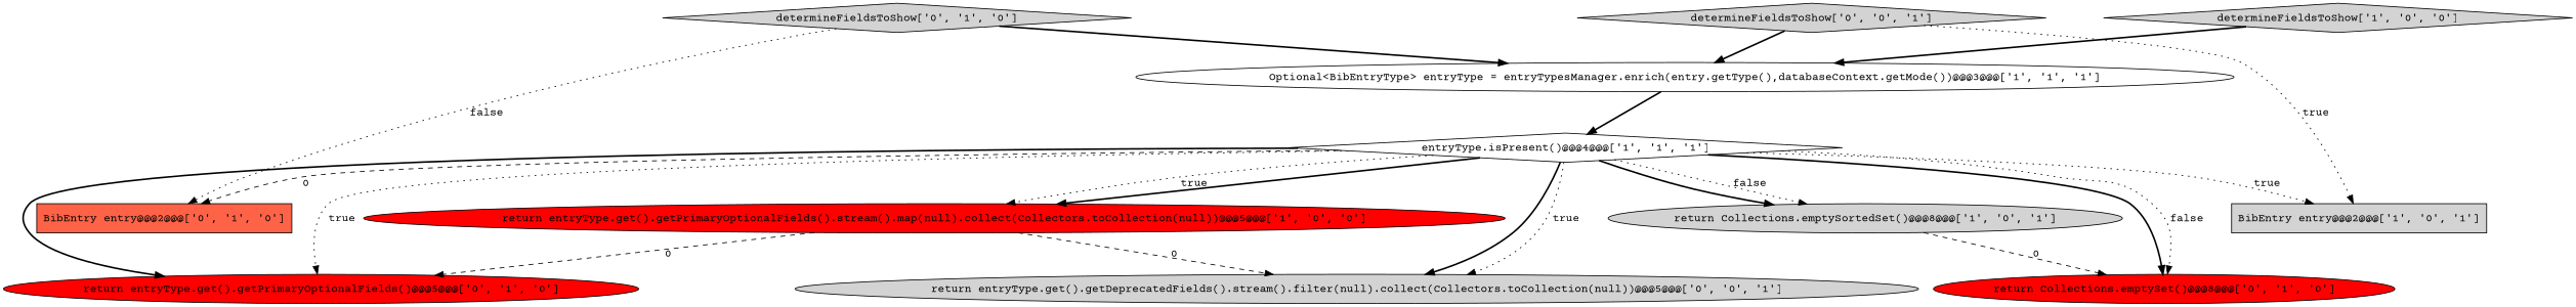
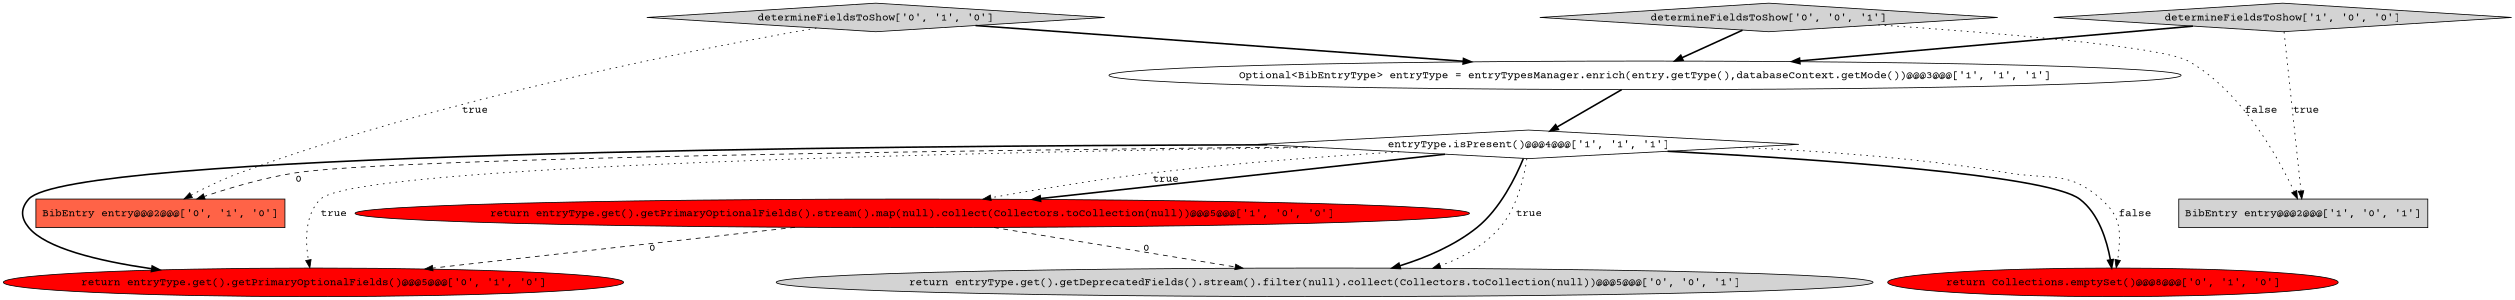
  digraph {
    fontname="Courier Prime"
    node [fillcolor=lightgray fontname="Courier Prime" shape=ellipse style=filled]
    edge [fontname="Courier Prime" style=bold]
    n1 [fillcolor=red label="return Collections.emptySet()@@@8@@@['0', '1', '0']"]
    n2 [fillcolor=white label="Optional<BibEntryType> entryType = entryTypesManager.enrich(entry.getType(),databaseContext.getMode())@@@3@@@['1', '1', '1']"]
    n3 [fillcolor=white label="entryType.isPresent()@@@4@@@['1', '1', '1']" shape=diamond]
    n4 [fillcolor=tomato label="BibEntry entry@@@2@@@['0', '1', '0']" shape=box]
-   n5 [label="return Collections.emptySortedSet()@@@8@@@['1', '0', '1']"]
    n6 [fillcolor=red label="return entryType.get().getPrimaryOptionalFields()@@@5@@@['0', '1', '0']"]
    n7 [label="return entryType.get().getDeprecatedFields().stream().filter(null).collect(Collectors.toCollection(null))@@@5@@@['0', '0', '1']"]
    n8 [fillcolor=red label="return entryType.get().getPrimaryOptionalFields().stream().map(null).collect(Collectors.toCollection(null))@@@5@@@['1', '0', '0']"]
    n9 [label="determineFieldsToShow['0', '1', '0']" shape=diamond]
    n10 [label="determineFieldsToShow['1', '0', '0']" shape=diamond]
    n11 [label="BibEntry entry@@@2@@@['1', '0', '1']" shape=box]
    n12 [label="determineFieldsToShow['0', '0', '1']" shape=diamond]
    n2 -> n3
    n3 -> n1
    n3 -> n1 [label=false style=dotted]
    n3 -> n4 [label=0 style=dashed]
-   n3 -> n5 [label=false style=dotted]
-   n3 -> n5
    n3 -> n6
    n3 -> n6 [label=true style=dotted]
    n3 -> n7
    n3 -> n7 [label=true style=dotted]
    n3 -> n8
    n3 -> n8 [label=true style=dotted]
-   n5 -> n1 [label=0 style=dashed]
    n8 -> n6 [label=0 style=dashed]
    n8 -> n7 [label=0 style=dashed]
    n9 -> n2
-   n9 -> n4 [label=false style=dotted]
+   n9 -> n4 [label=true style=dotted]
    n10 -> n2
-   n3 -> n11 [label=true style=dotted]
+   n10 -> n11 [label=true style=dotted]
    n12 -> n2
-   n12 -> n11 [label=true style=dotted]
+   n12 -> n11 [label=false style=dotted]
  }
